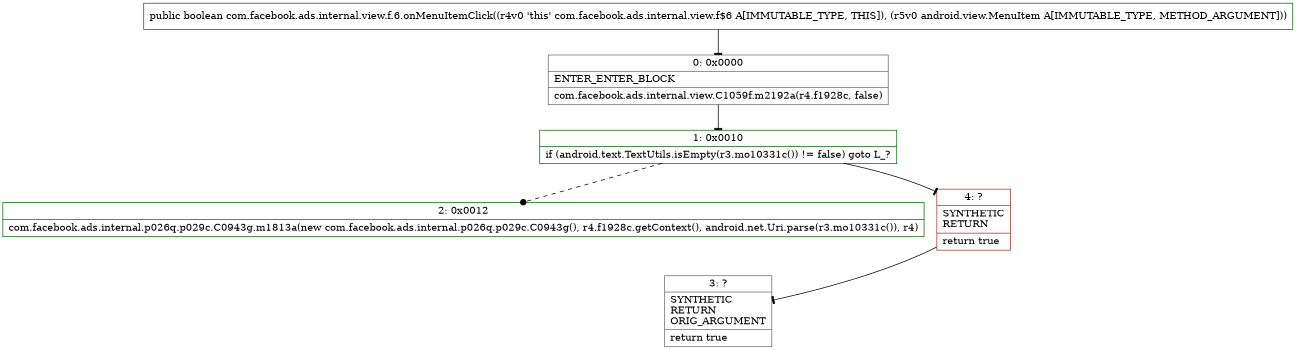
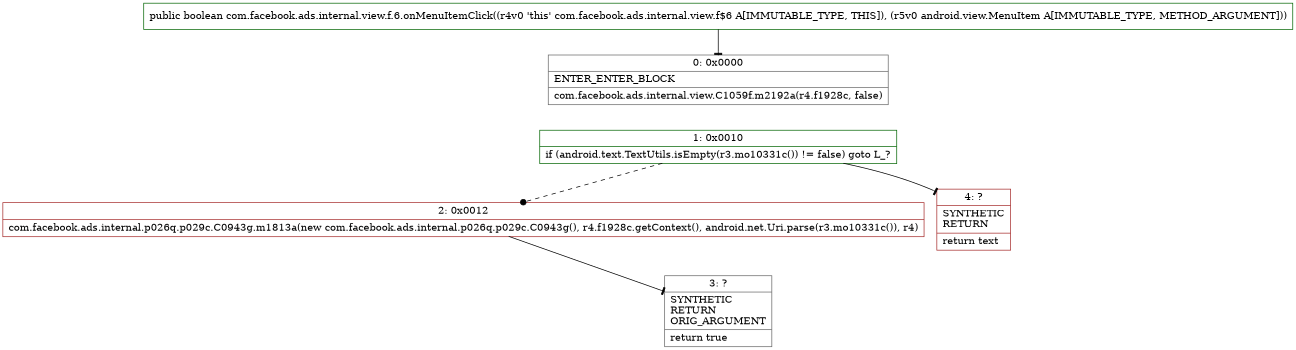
  digraph {
    node [color=gray40 shape=record]
    edge [arrowhead=tee]
    n1 [label="{0\:\ 0x0000|ENTER_ENTER_BLOCK\l|com.facebook.ads.internal.view.C1059f.m2192a(r4.f1928c, false)\l}"]
    n2 [color=darkgreen label="{1\:\ 0x0010|if (android.text.TextUtils.isEmpty(r3.mo10331c()) != false) goto L_?\l}"]
-   n3 [color=darkgreen label="{2\:\ 0x0012|com.facebook.ads.internal.p026q.p029c.C0943g.m1813a(new com.facebook.ads.internal.p026q.p029c.C0943g(), r4.f1928c.getContext(), android.net.Uri.parse(r3.mo10331c()), r4)\l}"]
-   n4 [color=brown label="{4\:\ ?|SYNTHETIC\lRETURN\l|return true\l}"]
+   n3 [color=brown label="{2\:\ 0x0012|com.facebook.ads.internal.p026q.p029c.C0943g.m1813a(new com.facebook.ads.internal.p026q.p029c.C0943g(), r4.f1928c.getContext(), android.net.Uri.parse(r3.mo10331c()), r4)\l}"]
+   n4 [color=brown label="{4\:\ ?|SYNTHETIC\lRETURN\l|return text\l}"]
    n5 [label="{3\:\ ?|SYNTHETIC\lRETURN\lORIG_ARGUMENT\l|return true\l}"]
    n6 [color=darkgreen label="{public boolean com.facebook.ads.internal.view.f.6.onMenuItemClick((r4v0 'this' com.facebook.ads.internal.view.f$6 A[IMMUTABLE_TYPE, THIS]), (r5v0 android.view.MenuItem A[IMMUTABLE_TYPE, METHOD_ARGUMENT])) }"]
-   n1 -> n2
    n2 -> n3 [arrowhead=dot style=dashed]
    n2 -> n4
-   n4 -> n5
+   n3 -> n5
    n6 -> n1
  }
